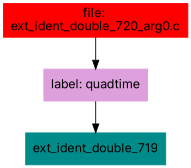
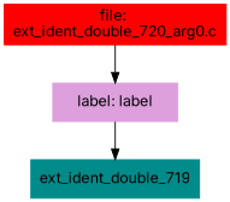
  digraph {
    fontname=Inter
    node [shape=box style=filled fontname=Inter]
    edge [fontname=Inter]
    n1 [color=red label="file: \next_ident_double_720_arg0.c"]
-   n2 [color=plum label="label: quadtime"]
+   n2 [color=plum label="label: label"]
    n3 [color=cyan4 label=ext_ident_double_719]
    n1 -> n2
    n2 -> n3
  }
